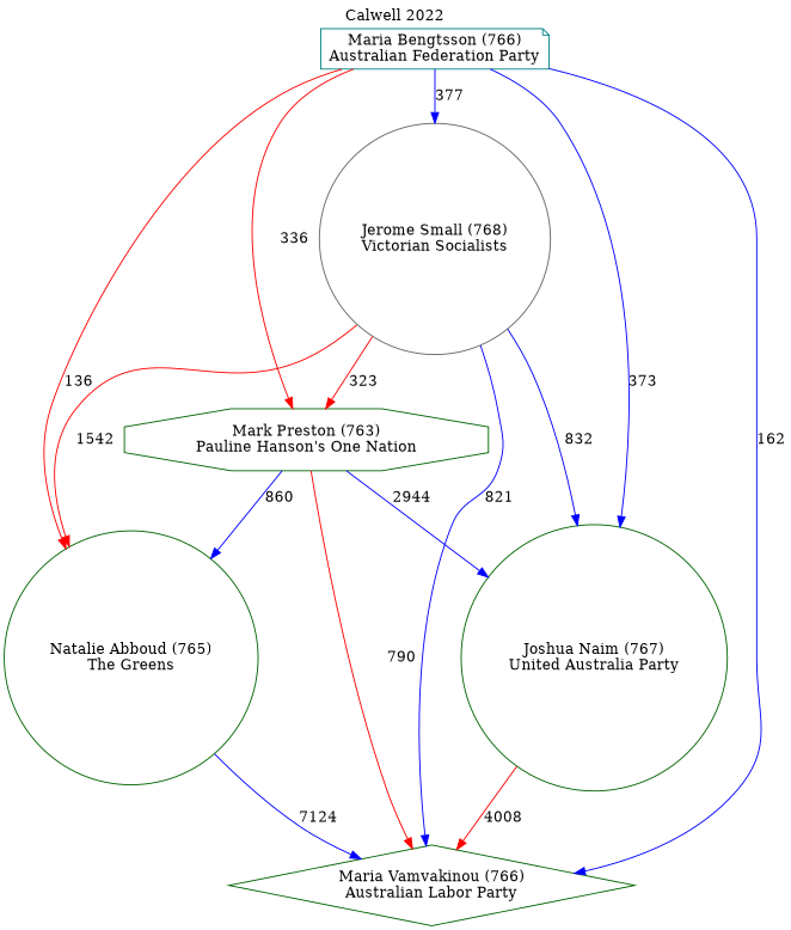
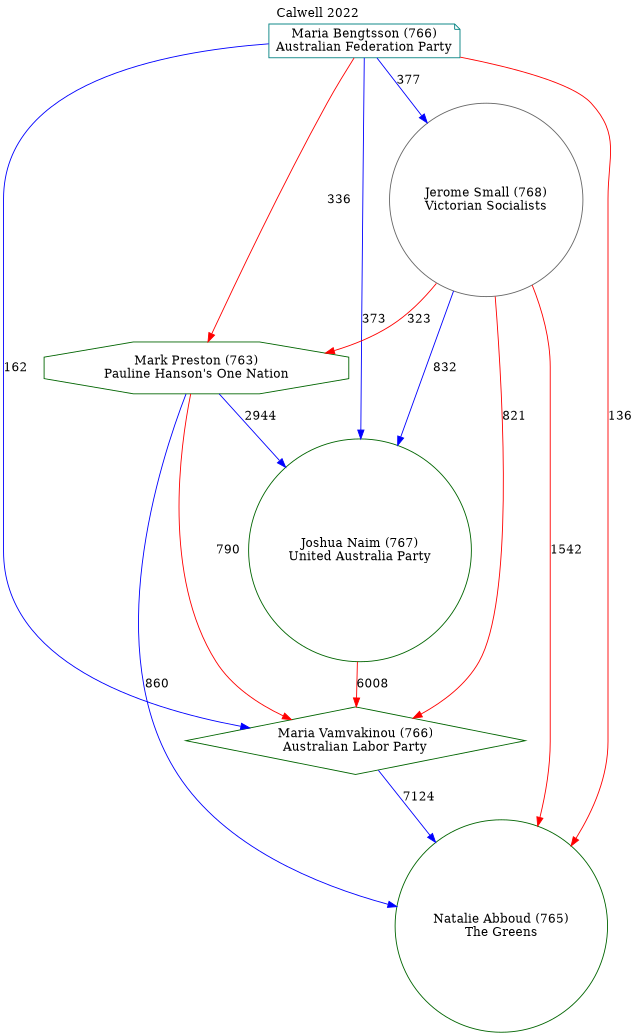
  digraph {
    label="Calwell 2022"
    labelloc=t
    mclimit=10
    node [color=darkgreen shape=circle]
    edge [color=blue]
    n1 [label="Natalie Abboud (765)\nThe Greens"]
    n2 [label="Maria Vamvakinou (766)\nAustralian Labor Party" shape=diamond]
    n3 [label="Joshua Naim (767)\nUnited Australia Party"]
    n4 [label="Mark Preston (763)\nPauline Hanson's One Nation" shape=octagon]
    n5 [color=teal label="Maria Bengtsson (766)\nAustralian Federation Party" shape=note]
    n6 [color=gray40 label="Jerome Small (768)\nVictorian Socialists"]
-   n1 -> n2 [label=7124]
-   n3 -> n2 [color=red label=4008]
+   n2 -> n1 [label=7124]
+   n3 -> n2 [color=red label=6008]
    n4 -> n1 [label=860]
    n4 -> n2 [color=red label=790]
    n4 -> n3 [label=2944]
    n5 -> n1 [color=red label=136]
    n5 -> n2 [label=162]
    n5 -> n3 [label=373]
    n5 -> n4 [color=red label=336]
    n5 -> n6 [label=377]
    n6 -> n1 [color=red label=1542]
-   n6 -> n2 [label=821]
+   n6 -> n2 [color=red label=821]
    n6 -> n3 [label=832]
    n6 -> n4 [color=red label=323]
  }
